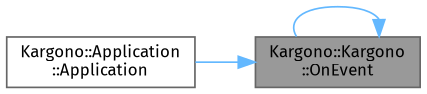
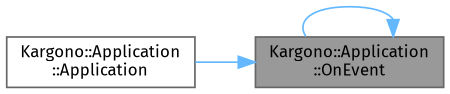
  digraph {
    rankdir=RL
    fontname="Fira Sans"
    node [fontname="Fira Sans" fontsize=10 shape=box style=filled]
    edge [color=steelblue1 dir=back fontname="Fira Sans" fontsize=10 labelfontname=Helvetica labelfontsize=10 style=solid]
-   n1 [color=gray40 fillcolor=grey60 fontcolor=black height=0.2 label="Kargono::Kargono\l::OnEvent" width=0.4]
+   n1 [color=gray40 fillcolor=grey60 fontcolor=black height=0.2 label="Kargono::Application\l::OnEvent" width=0.4]
    n2 [color=grey40 fillcolor=white height=0.2 label="Kargono::Application\l::Application" width=0.4]
    n1 -> n1
    n1 -> n2
  }
